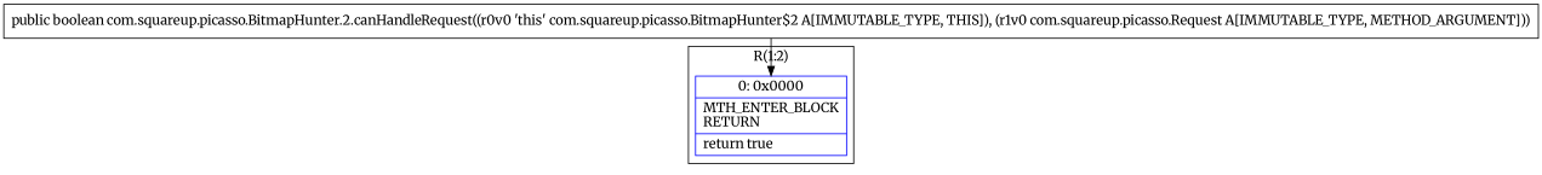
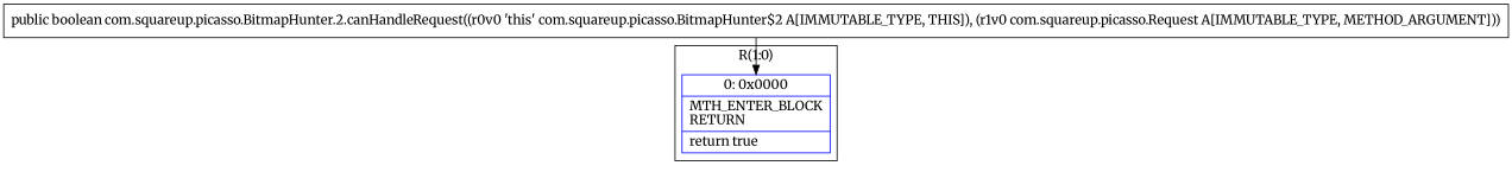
  digraph {
    fontname=Merriweather
    node [shape=record fontname=Merriweather]
    n1 [color=blue label="{0\:\ 0x0000|MTH_ENTER_BLOCK\lRETURN\l|return true\l}"]
    n2 [label="{public boolean com.squareup.picasso.BitmapHunter.2.canHandleRequest((r0v0 'this' com.squareup.picasso.BitmapHunter$2 A[IMMUTABLE_TYPE, THIS]), (r1v0 com.squareup.picasso.Request A[IMMUTABLE_TYPE, METHOD_ARGUMENT])) }"]
    subgraph cluster_1 {
-     label="R(1:2)"
+     label="R(1:0)"
      n1
    }
    n2 -> n1 [fontname=Merriweather]
  }
